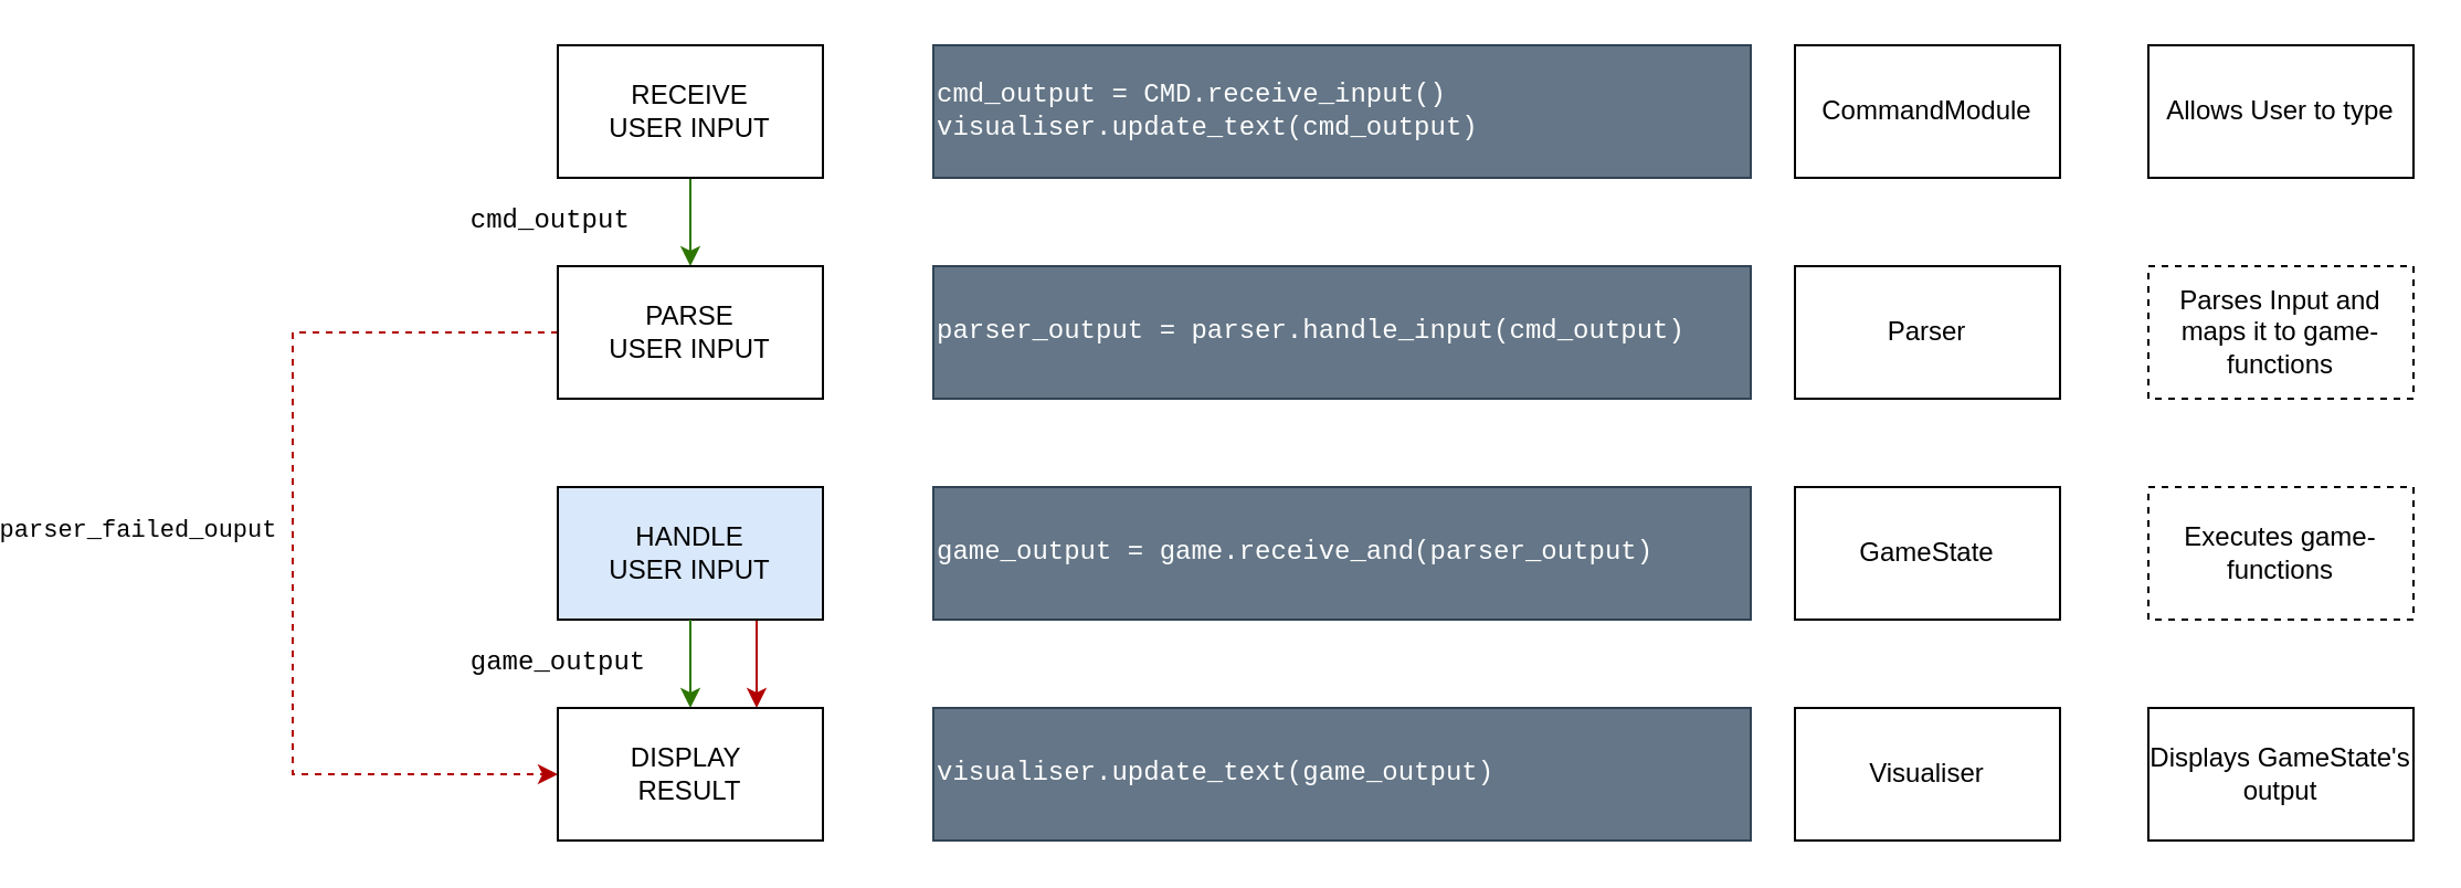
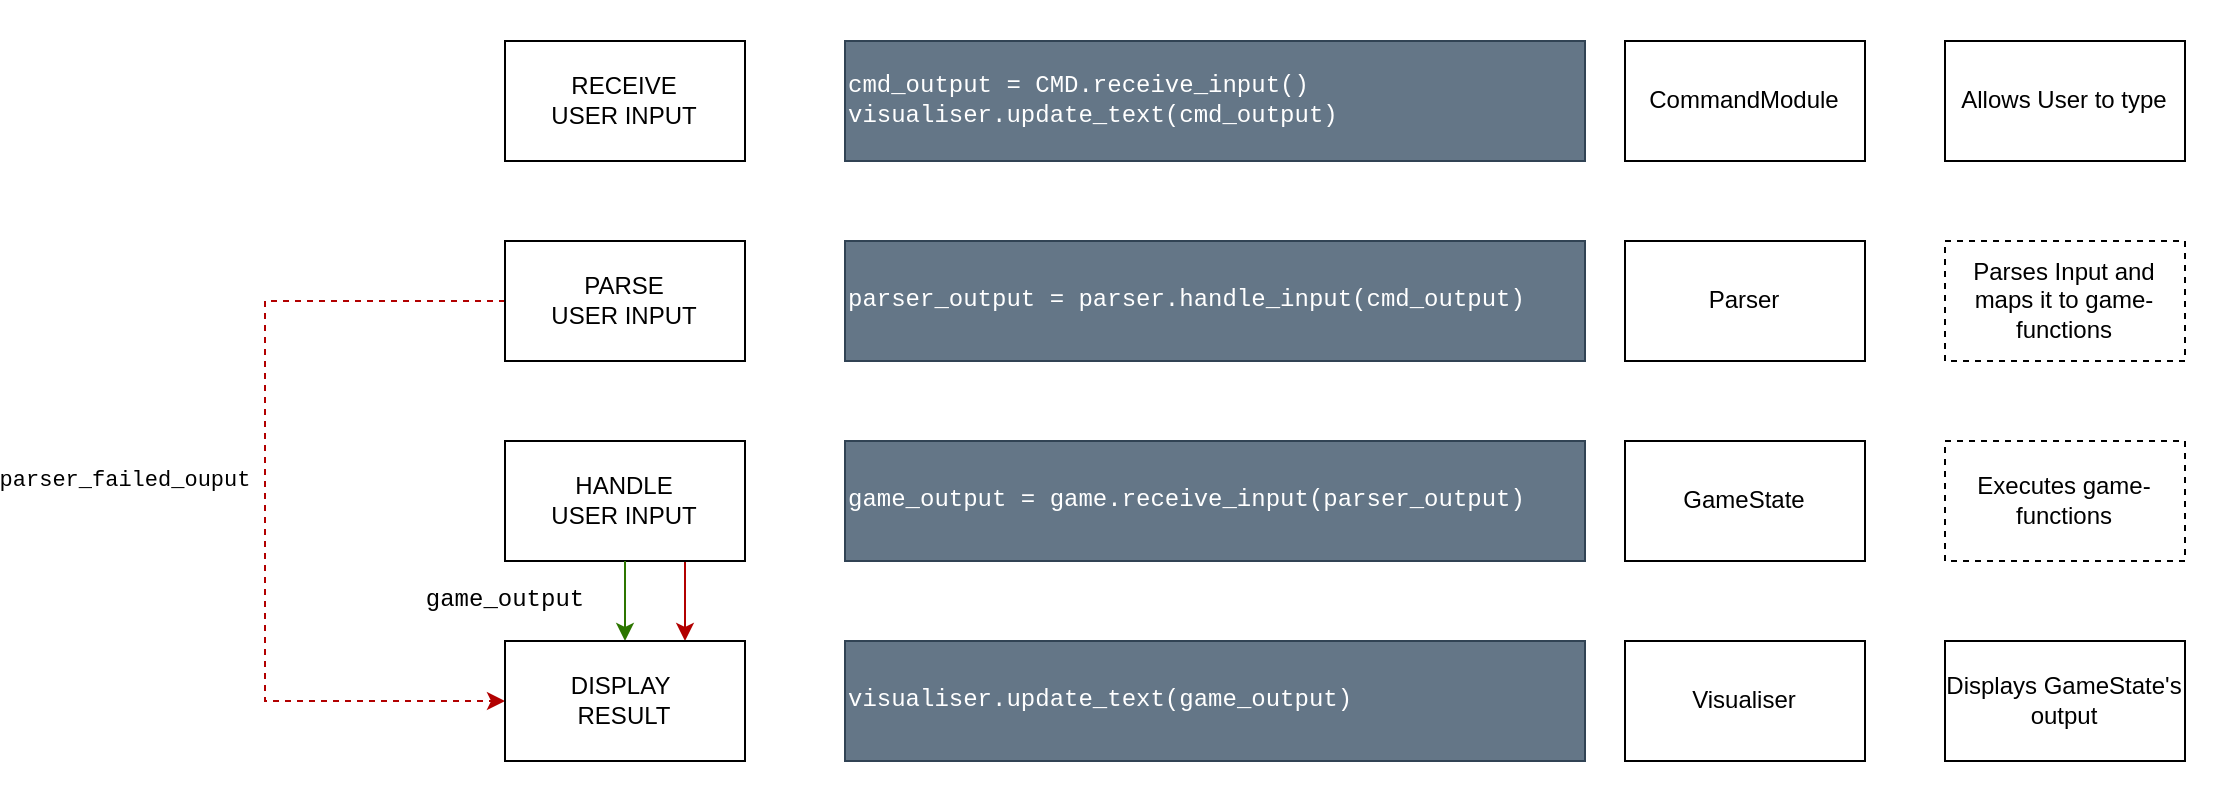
  <mxCell id="0" />
  <mxCell id="1" parent="0" />
  <mxCell id="2" value="cmd_output = CMD.receive_input()&lt;br&gt;visualiser.update_text(cmd_output)" style="rounded=0;whiteSpace=wrap;html=1;align=left;fontFamily=Courier New;fillColor=#647687;strokeColor=#314354;fontColor=#ffffff;" vertex="1" parent="1"><mxGeometry x="310" y="20" width="370" height="60" as="geometry" /></mxCell>
  <mxCell id="3" value="&lt;div&gt;parser_output = parser.handle_input(cmd_output)&lt;/div&gt;" style="rounded=0;whiteSpace=wrap;html=1;align=left;fontFamily=Courier New;fillColor=#647687;strokeColor=#314354;fontColor=#ffffff;" vertex="1" parent="1"><mxGeometry x="310" y="120" width="370" height="60" as="geometry" /></mxCell>
- <mxCell id="4" value="game_output = game.receive_and(parser_output)" style="rounded=0;whiteSpace=wrap;html=1;align=left;fontFamily=Courier New;fillColor=#647687;strokeColor=#314354;fontColor=#ffffff;" vertex="1" parent="1"><mxGeometry x="310" y="220" width="370" height="60" as="geometry" /></mxCell>
- <mxCell id="5" value="&lt;span style=&quot;color: rgb(0, 0, 0); font-size: 12px; font-style: normal; font-weight: 400; letter-spacing: normal; text-align: left; text-indent: 0px; text-transform: none; word-spacing: 0px; display: inline; float: none;&quot;&gt;cmd_output&lt;span&gt;&amp;nbsp;&lt;/span&gt;&lt;/span&gt;" style="edgeStyle=orthogonalEdgeStyle;rounded=0;orthogonalLoop=1;jettySize=auto;html=1;labelBackgroundColor=none;entryX=0.5;entryY=0;entryDx=0;entryDy=0;fillColor=#60a917;strokeColor=#2D7600;fontFamily=Courier New;" edge="1" parent="1" source="6" target="8"><mxGeometry y="-60" relative="1" as="geometry"><mxPoint x="200" y="130" as="targetPoint" /><mxPoint as="offset" /></mxGeometry></mxCell>
+ <mxCell id="4" value="game_output = game.receive_input(parser_output)" style="rounded=0;whiteSpace=wrap;html=1;align=left;fontFamily=Courier New;fillColor=#647687;strokeColor=#314354;fontColor=#ffffff;" vertex="1" parent="1"><mxGeometry x="310" y="220" width="370" height="60" as="geometry" /></mxCell>
  <mxCell id="6" value="RECEIVE&lt;br&gt;USER INPUT" style="rounded=0;whiteSpace=wrap;html=1;align=center;" vertex="1" parent="1"><mxGeometry x="140" y="20" width="120" height="60" as="geometry" /></mxCell>
  <mxCell id="7" value="parser_failed_ouput" style="edgeStyle=orthogonalEdgeStyle;rounded=0;orthogonalLoop=1;jettySize=auto;html=1;entryX=0;entryY=0.5;entryDx=0;entryDy=0;labelBackgroundColor=none;fontFamily=Courier New;exitX=0;exitY=0.5;exitDx=0;exitDy=0;fillColor=#e51400;strokeColor=#B20000;dashed=1;" edge="1" parent="1" source="8" target="19"><mxGeometry x="-0.045" y="-70" relative="1" as="geometry"><Array as="points"><mxPoint x="20" y="150" /><mxPoint x="20" y="350" /></Array><mxPoint as="offset" /></mxGeometry></mxCell>
  <mxCell id="8" value="PARSE&lt;br&gt;USER INPUT" style="rounded=0;whiteSpace=wrap;html=1;align=center;" vertex="1" parent="1"><mxGeometry x="140" y="120" width="120" height="60" as="geometry" /></mxCell>
  <mxCell id="9" style="edgeStyle=orthogonalEdgeStyle;rounded=0;orthogonalLoop=1;jettySize=auto;html=1;entryX=0.75;entryY=0;entryDx=0;entryDy=0;labelBackgroundColor=none;fontFamily=Courier New;exitX=0.75;exitY=1;exitDx=0;exitDy=0;fillColor=#e51400;strokeColor=#B20000;" edge="1" parent="1" source="10" target="19"><mxGeometry relative="1" as="geometry" /></mxCell>
- <mxCell id="10" value="HANDLE&lt;br&gt;USER INPUT" style="rounded=0;whiteSpace=wrap;html=1;align=center;fillColor=#dae8fc;" vertex="1" parent="1"><mxGeometry x="140" y="220" width="120" height="60" as="geometry" /></mxCell>
+ <mxCell id="10" value="HANDLE&lt;br&gt;USER INPUT" style="rounded=0;whiteSpace=wrap;html=1;align=center;" vertex="1" parent="1"><mxGeometry x="140" y="220" width="120" height="60" as="geometry" /></mxCell>
  <mxCell id="11" value="CommandModule" style="rounded=0;whiteSpace=wrap;html=1;align=center;" vertex="1" parent="1"><mxGeometry x="700" y="20" width="120" height="60" as="geometry" /></mxCell>
  <mxCell id="12" value="Parser" style="rounded=0;whiteSpace=wrap;html=1;align=center;" vertex="1" parent="1"><mxGeometry x="700" y="120" width="120" height="60" as="geometry" /></mxCell>
  <mxCell id="13" value="Parses Input and maps it to game-functions" style="rounded=0;whiteSpace=wrap;html=1;align=center;dashed=1;" vertex="1" parent="1"><mxGeometry x="860" y="120" width="120" height="60" as="geometry" /></mxCell>
  <mxCell id="14" value="Allows User to type" style="rounded=0;whiteSpace=wrap;html=1;align=center;" vertex="1" parent="1"><mxGeometry x="860" y="20" width="120" height="60" as="geometry" /></mxCell>
  <mxCell id="15" value="GameState" style="rounded=0;whiteSpace=wrap;html=1;align=center;" vertex="1" parent="1"><mxGeometry x="700" y="220" width="120" height="60" as="geometry" /></mxCell>
  <mxCell id="16" value="Executes game-functions" style="rounded=0;whiteSpace=wrap;html=1;align=center;dashed=1;" vertex="1" parent="1"><mxGeometry x="860" y="220" width="120" height="60" as="geometry" /></mxCell>
  <mxCell id="17" value="&lt;span&gt;visualiser.update_text(&lt;/span&gt;game_output&lt;span&gt;)&lt;/span&gt;" style="rounded=0;whiteSpace=wrap;html=1;align=left;fontFamily=Courier New;fillColor=#647687;strokeColor=#314354;fontColor=#ffffff;" vertex="1" parent="1"><mxGeometry x="310" y="320" width="370" height="60" as="geometry" /></mxCell>
  <mxCell id="18" value="&lt;font style=&quot;font-size: 12px&quot;&gt;game_output&lt;/font&gt;" style="edgeStyle=orthogonalEdgeStyle;rounded=0;orthogonalLoop=1;jettySize=auto;html=1;labelBackgroundColor=none;fillColor=#60a917;strokeColor=#2D7600;fontFamily=Courier New;" edge="1" parent="1" target="19" source="10"><mxGeometry y="-60" relative="1" as="geometry"><mxPoint x="200" y="280" as="sourcePoint" /><mxPoint as="offset" /></mxGeometry></mxCell>
  <mxCell id="19" value="DISPLAY&amp;nbsp;&lt;br&gt;RESULT" style="rounded=0;whiteSpace=wrap;html=1;align=center;" vertex="1" parent="1"><mxGeometry x="140" y="320" width="120" height="60" as="geometry" /></mxCell>
  <mxCell id="20" value="Visualiser" style="rounded=0;whiteSpace=wrap;html=1;align=center;" vertex="1" parent="1"><mxGeometry x="700" y="320" width="120" height="60" as="geometry" /></mxCell>
  <mxCell id="21" value="Displays GameState's output" style="rounded=0;whiteSpace=wrap;html=1;align=center;" vertex="1" parent="1"><mxGeometry x="860" y="320" width="120" height="60" as="geometry" /></mxCell>
